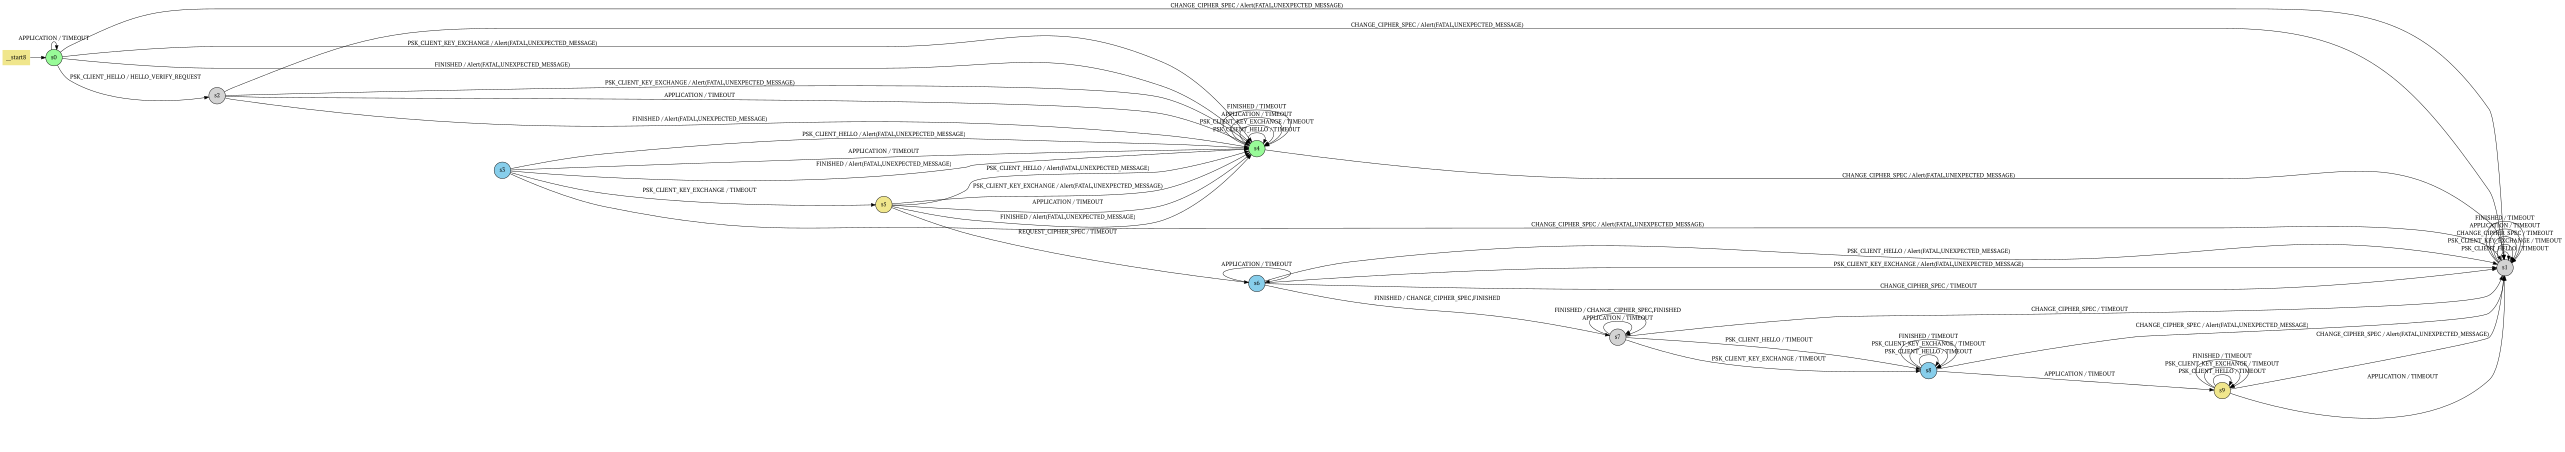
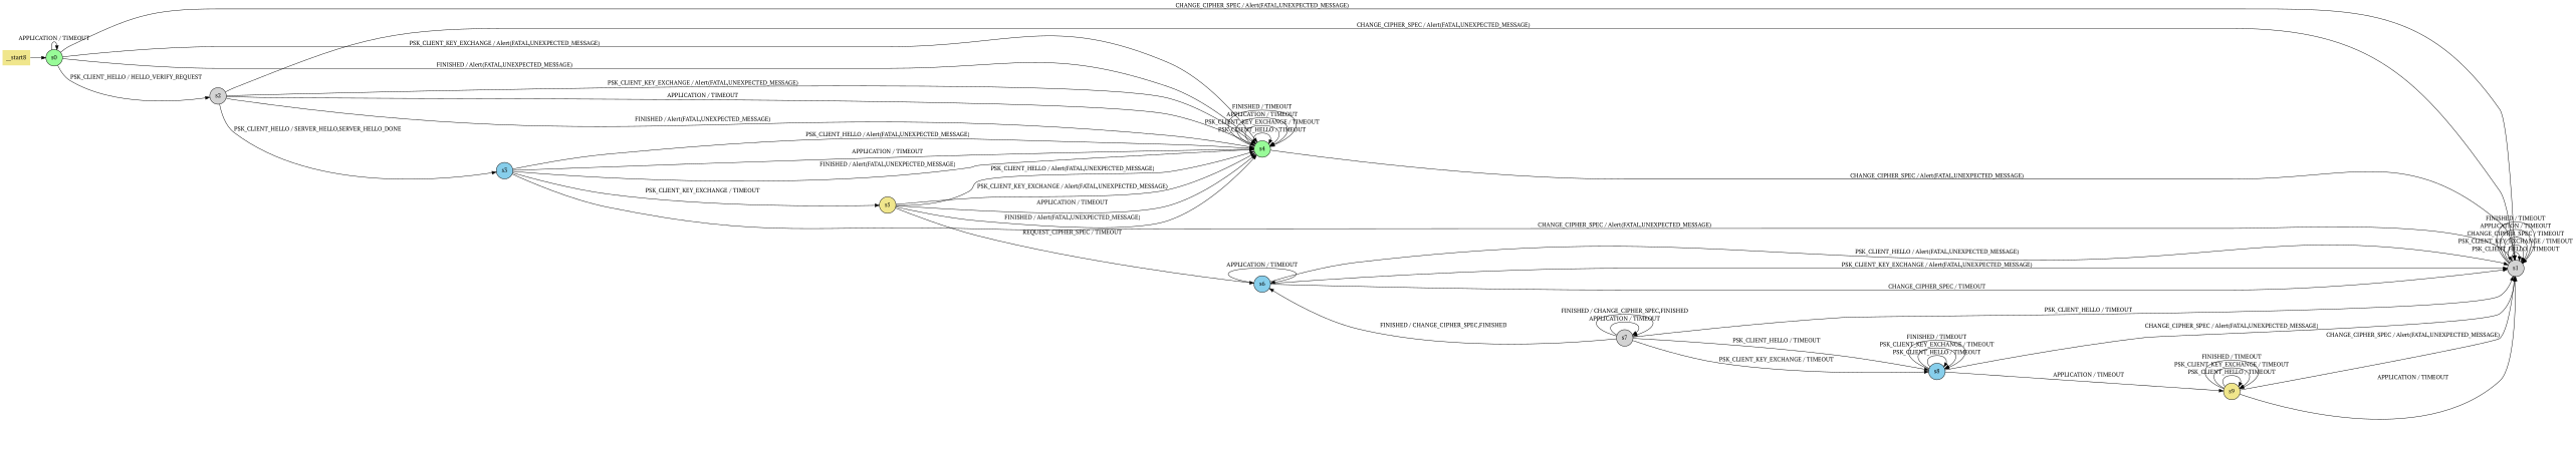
  digraph {
    fontname="PT Serif"
    rankdir=LR
    node [fillcolor=khaki fontname="PT Serif" shape=circle style=filled]
    edge [fontname="PT Serif"]
    n1 [label=__start8 shape=none]
    n2 [fillcolor=palegreen label=s0]
    n3 [fillcolor=lightgrey label=s1]
    n4 [fillcolor=lightgrey label=s2]
    n5 [fillcolor=palegreen label=s4]
    n6 [fillcolor=skyblue label=s3]
    n7 [label=s5]
    n8 [fillcolor=skyblue label=s6]
    n9 [fillcolor=lightgrey label=s7]
    n10 [fillcolor=skyblue label=s8]
    n11 [label=s9]
    n1 -> n2
    n2 -> n2 [label="APPLICATION / TIMEOUT"]
    n2 -> n3 [label="CHANGE_CIPHER_SPEC / Alert(FATAL,UNEXPECTED_MESSAGE)"]
    n2 -> n4 [label="PSK_CLIENT_HELLO / HELLO_VERIFY_REQUEST"]
    n2 -> n5 [label="PSK_CLIENT_KEY_EXCHANGE / Alert(FATAL,UNEXPECTED_MESSAGE)"]
    n2 -> n5 [label="FINISHED / Alert(FATAL,UNEXPECTED_MESSAGE)"]
    n3 -> n3 [label="PSK_CLIENT_HELLO / TIMEOUT"]
    n3 -> n3 [label="PSK_CLIENT_KEY_EXCHANGE / TIMEOUT"]
    n3 -> n3 [label="CHANGE_CIPHER_SPEC / TIMEOUT"]
    n3 -> n3 [label="APPLICATION / TIMEOUT"]
    n3 -> n3 [label="FINISHED / TIMEOUT"]
    n4 -> n3 [label="CHANGE_CIPHER_SPEC / Alert(FATAL,UNEXPECTED_MESSAGE)"]
    n4 -> n5 [label="PSK_CLIENT_KEY_EXCHANGE / Alert(FATAL,UNEXPECTED_MESSAGE)"]
    n4 -> n5 [label="APPLICATION / TIMEOUT"]
    n4 -> n5 [label="FINISHED / Alert(FATAL,UNEXPECTED_MESSAGE)"]
+   n4 -> n6 [label="PSK_CLIENT_HELLO / SERVER_HELLO,SERVER_HELLO_DONE"]
    n5 -> n3 [label="CHANGE_CIPHER_SPEC / Alert(FATAL,UNEXPECTED_MESSAGE)"]
    n5 -> n5 [label="PSK_CLIENT_HELLO / TIMEOUT"]
    n5 -> n5 [label="PSK_CLIENT_KEY_EXCHANGE / TIMEOUT"]
    n5 -> n5 [label="APPLICATION / TIMEOUT"]
    n5 -> n5 [label="FINISHED / TIMEOUT"]
    n6 -> n3 [label="CHANGE_CIPHER_SPEC / Alert(FATAL,UNEXPECTED_MESSAGE)"]
    n6 -> n5 [label="PSK_CLIENT_HELLO / Alert(FATAL,UNEXPECTED_MESSAGE)"]
    n6 -> n5 [label="APPLICATION / TIMEOUT"]
    n6 -> n5 [label="FINISHED / Alert(FATAL,UNEXPECTED_MESSAGE)"]
    n6 -> n7 [label="PSK_CLIENT_KEY_EXCHANGE / TIMEOUT"]
    n7 -> n5 [label="PSK_CLIENT_HELLO / Alert(FATAL,UNEXPECTED_MESSAGE)"]
    n7 -> n5 [label="PSK_CLIENT_KEY_EXCHANGE / Alert(FATAL,UNEXPECTED_MESSAGE)"]
    n7 -> n5 [label="APPLICATION / TIMEOUT"]
    n7 -> n5 [label="FINISHED / Alert(FATAL,UNEXPECTED_MESSAGE)"]
    n7 -> n8 [label="REQUEST_CIPHER_SPEC / TIMEOUT"]
    n8 -> n3 [label="PSK_CLIENT_HELLO / Alert(FATAL,UNEXPECTED_MESSAGE)"]
    n8 -> n3 [label="PSK_CLIENT_KEY_EXCHANGE / Alert(FATAL,UNEXPECTED_MESSAGE)"]
    n8 -> n3 [label="CHANGE_CIPHER_SPEC / TIMEOUT"]
    n8 -> n8 [label="APPLICATION / TIMEOUT"]
-   n8 -> n9 [label="FINISHED / CHANGE_CIPHER_SPEC,FINISHED"]
-   n9 -> n3 [label="CHANGE_CIPHER_SPEC / TIMEOUT"]
+   n9 -> n8 [label="FINISHED / CHANGE_CIPHER_SPEC,FINISHED"]
+   n9 -> n3 [label="PSK_CLIENT_HELLO / TIMEOUT"]
    n9 -> n9 [label="APPLICATION / TIMEOUT"]
    n9 -> n9 [label="FINISHED / CHANGE_CIPHER_SPEC,FINISHED"]
    n9 -> n10 [label="PSK_CLIENT_HELLO / TIMEOUT"]
    n9 -> n10 [label="PSK_CLIENT_KEY_EXCHANGE / TIMEOUT"]
    n10 -> n3 [label="CHANGE_CIPHER_SPEC / Alert(FATAL,UNEXPECTED_MESSAGE)"]
    n10 -> n10 [label="PSK_CLIENT_HELLO / TIMEOUT"]
    n10 -> n10 [label="PSK_CLIENT_KEY_EXCHANGE / TIMEOUT"]
    n10 -> n10 [label="FINISHED / TIMEOUT"]
    n10 -> n11 [label="APPLICATION / TIMEOUT"]
    n11 -> n3 [label="CHANGE_CIPHER_SPEC / Alert(FATAL,UNEXPECTED_MESSAGE)"]
    n11 -> n3 [label="APPLICATION / TIMEOUT"]
    n11 -> n11 [label="PSK_CLIENT_HELLO / TIMEOUT"]
    n11 -> n11 [label="PSK_CLIENT_KEY_EXCHANGE / TIMEOUT"]
    n11 -> n11 [label="FINISHED / TIMEOUT"]
  }
